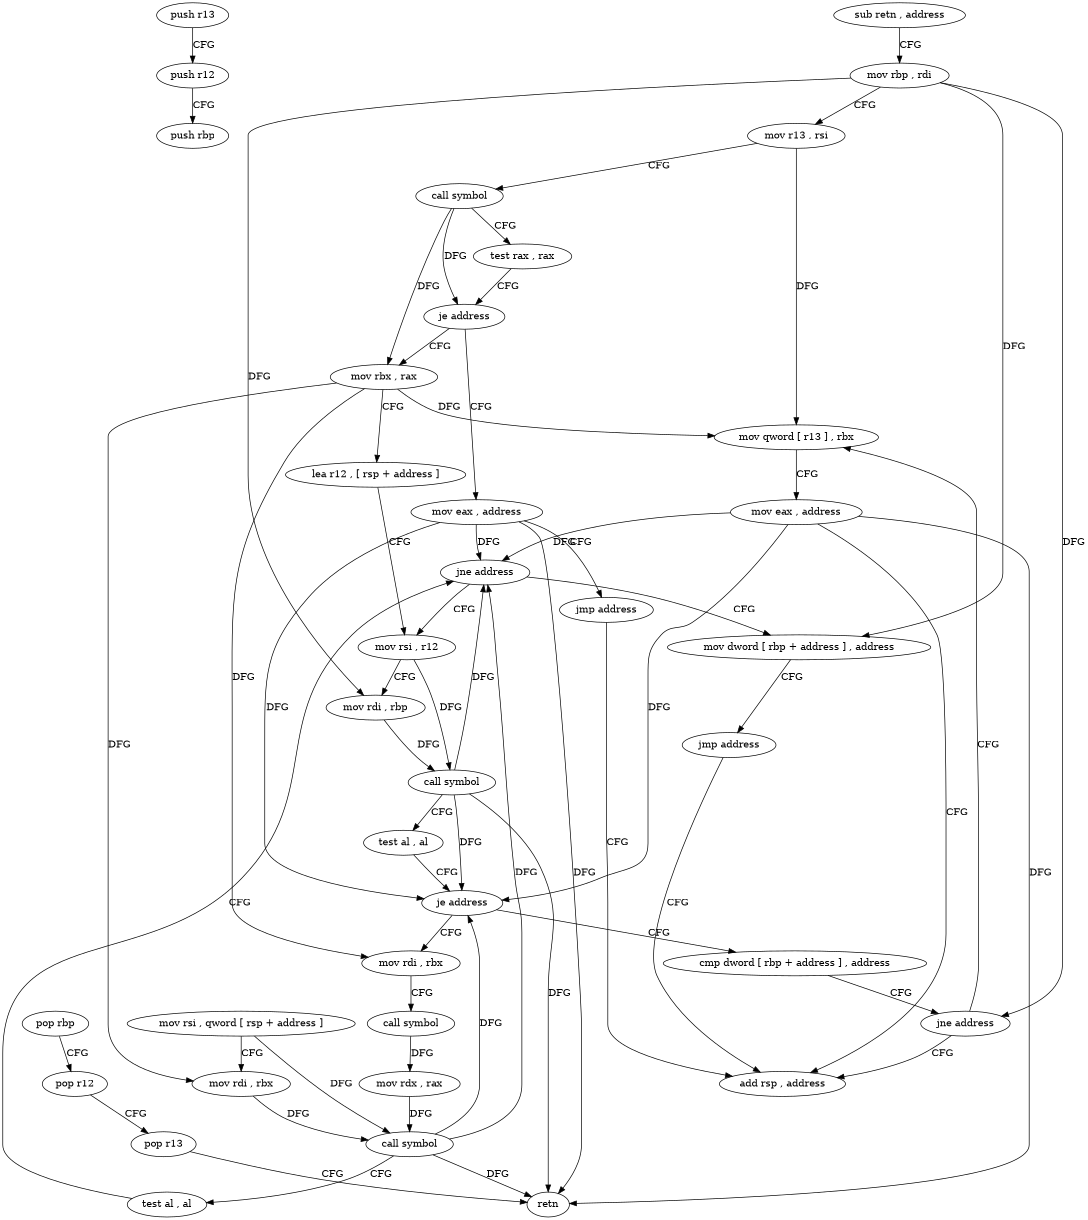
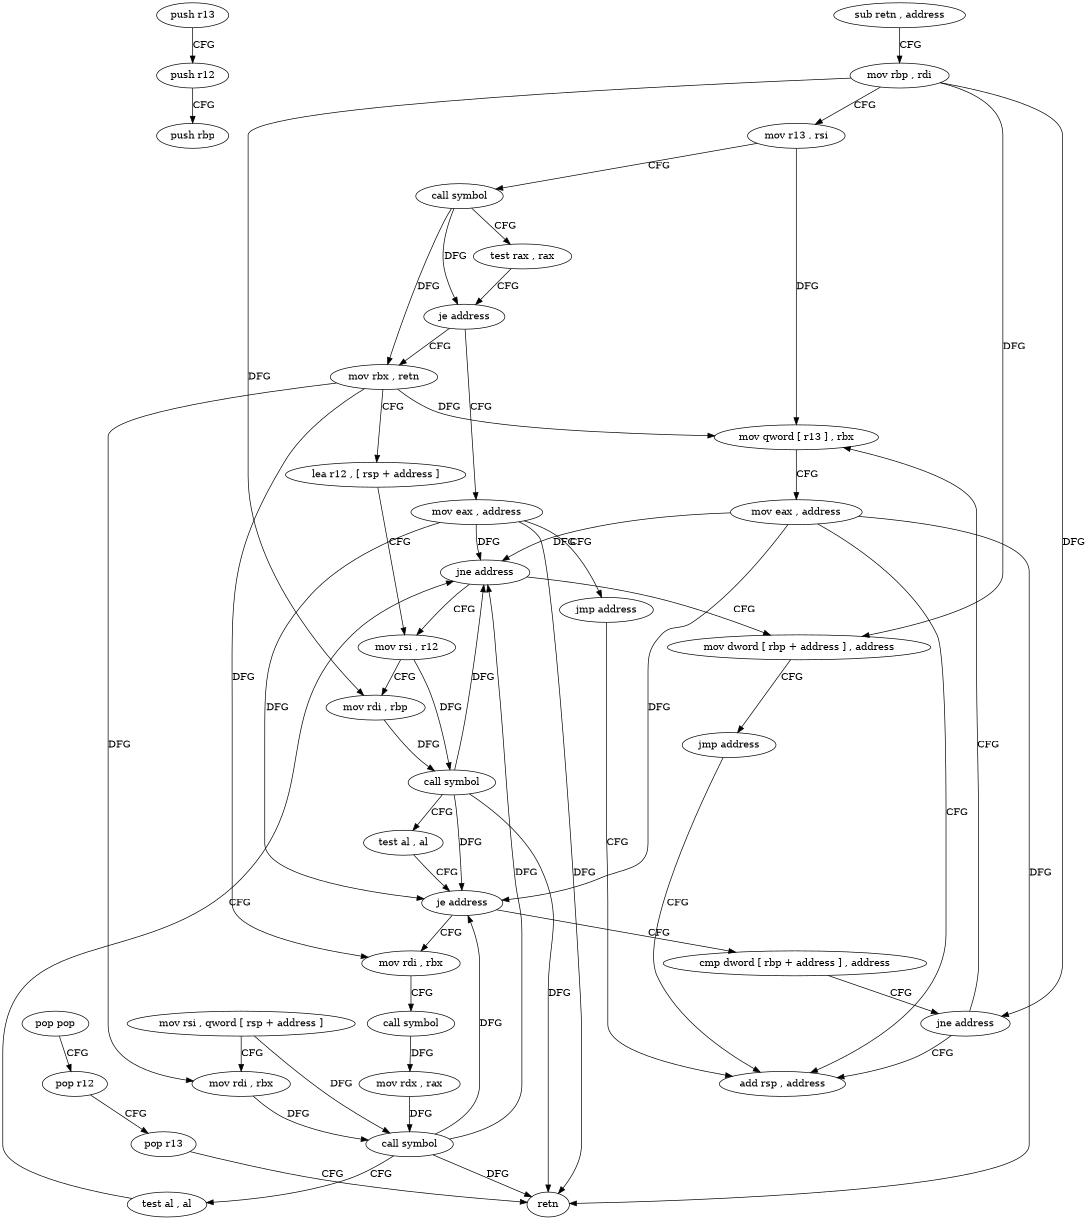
  digraph {
    n1 [label="push r13"]
    n2 [label="push r12"]
    n3 [label="push rbp"]
    n4 [label="sub retn , address"]
    n5 [label="mov rbp , rdi"]
    n6 [label="mov r13 , rsi"]
    n7 [label="jne address"]
    n8 [label="mov dword [ rbp + address ] , address"]
    n9 [label="mov rdi , rbp"]
    n10 [label="call symbol"]
    n11 [label="mov qword [ r13 ] , rbx"]
    n12 [label="add rsp , address"]
    n13 [label="jmp address"]
    n14 [label="call symbol"]
    n15 [label="test rax , rax"]
    n16 [label="je address"]
-   n17 [label="mov rbx , rax"]
+   n17 [label="mov rbx , retn"]
    n18 [label="mov eax , address"]
    n19 [label="mov eax , address"]
    n20 [label="lea r12 , [ rsp + address ]"]
    n21 [label="mov rdi , rbx"]
    n22 [label="mov rdi , rbx"]
    n23 [label="jmp address"]
    n24 [label=retn]
    n25 [label="jne address"]
    n26 [label="je address"]
    n27 [label="mov rsi , r12"]
    n28 [label="cmp dword [ rbp + address ] , address"]
    n29 [label="call symbol"]
    n30 [label="call symbol"]
    n31 [label="test al , al"]
-   n32 [label="pop rbp"]
+   n32 [label="pop pop"]
    n33 [label="pop r12"]
    n34 [label="pop r13"]
    n35 [label="mov rdx , rax"]
    n36 [label="mov rsi , qword [ rsp + address ]"]
    n37 [label="test al , al"]
    n1 -> n2 [label=CFG]
    n2 -> n3 [label=CFG]
    n4 -> n5 [label=CFG]
    n5 -> n6 [label=CFG]
    n5 -> n7 [label=DFG]
    n5 -> n8 [label=DFG]
    n5 -> n9 [label=DFG]
    n6 -> n10 [label=CFG]
    n6 -> n11 [label=DFG]
    n7 -> n11 [label=CFG]
    n7 -> n12 [label=CFG]
    n8 -> n13 [label=CFG]
    n9 -> n14 [label=DFG]
    n10 -> n15 [label=CFG]
    n10 -> n16 [label=DFG]
    n10 -> n17 [label=DFG]
    n11 -> n18 [label=CFG]
    n13 -> n12 [label=CFG]
    n14 -> n24 [label=DFG]
    n14 -> n25 [label=DFG]
    n14 -> n26 [label=DFG]
    n14 -> n31 [label=CFG]
    n15 -> n16 [label=CFG]
    n16 -> n17 [label=CFG]
    n16 -> n19 [label=CFG]
    n17 -> n11 [label=DFG]
    n17 -> n20 [label=CFG]
    n17 -> n21 [label=DFG]
    n17 -> n22 [label=DFG]
    n18 -> n12 [label=CFG]
    n18 -> n24 [label=DFG]
    n18 -> n25 [label=DFG]
    n18 -> n26 [label=DFG]
    n19 -> n23 [label=CFG]
    n19 -> n24 [label=DFG]
    n19 -> n25 [label=DFG]
    n19 -> n26 [label=DFG]
    n20 -> n27 [label=CFG]
    n21 -> n29 [label=CFG]
    n22 -> n30 [label=DFG]
    n23 -> n12 [label=CFG]
    n25 -> n8 [label=CFG]
    n25 -> n27 [label=CFG]
    n26 -> n21 [label=CFG]
    n26 -> n28 [label=CFG]
    n27 -> n9 [label=CFG]
    n27 -> n14 [label=DFG]
    n28 -> n7 [label=CFG]
    n29 -> n35 [label=DFG]
    n30 -> n24 [label=DFG]
    n30 -> n25 [label=DFG]
    n30 -> n26 [label=DFG]
    n30 -> n37 [label=CFG]
    n31 -> n26 [label=CFG]
    n32 -> n33 [label=CFG]
    n33 -> n34 [label=CFG]
    n34 -> n24 [label=CFG]
    n35 -> n30 [label=DFG]
    n36 -> n22 [label=CFG]
    n36 -> n30 [label=DFG]
    n37 -> n25 [label=CFG]
  }
